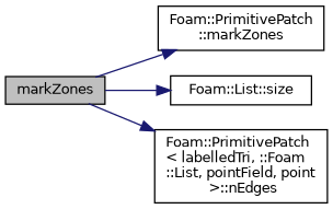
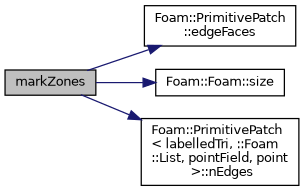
  digraph {
    rankdir=LR
    node [color=black fontname=Helvetica fontsize=10 shape=record]
    edge [color=midnightblue fontname=Helvetica fontsize=10 labelfontname=Helvetica labelfontsize=10 style=solid]
    n1 [fillcolor=grey75 fontcolor=black height=0.2 label=markZones style=filled width=0.4]
-   n2 [height=0.2 label="Foam::PrimitivePatch\l::markZones" width=0.4]
-   n3 [height=0.2 label="Foam::List::size" width=0.4]
+   n2 [height=0.2 label="Foam::PrimitivePatch\l::edgeFaces" width=0.4]
+   n3 [height=0.2 label="Foam::Foam::size" width=0.4]
    n4 [height=0.2 label="Foam::PrimitivePatch\l\< labelledTri, ::Foam\l::List, pointField, point\l \>::nEdges" width=0.4]
    n1 -> n2
    n1 -> n3
    n1 -> n4
  }
